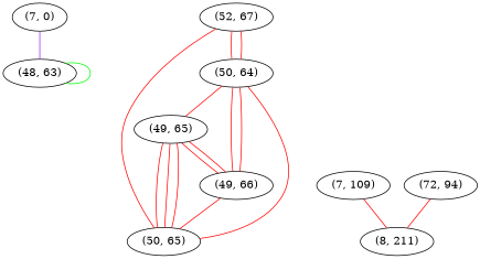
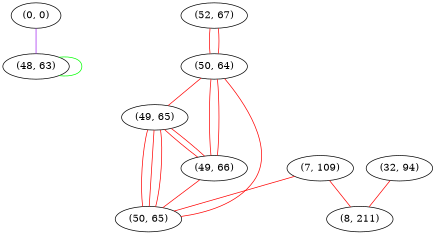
  graph {
    edge [color=red weight=1]
-   "(0, 0)" [label="(7, 0)"]
+   "(0, 0)"
    "(48, 63)"
    "(49, 65)"
    "(50, 65)"
    "(49, 66)"
    n6 [label="(50, 64)"]
    "(52, 67)"
    n8 [label="(8, 211)"]
-   "(72, 94)"
+   "(72, 94)" [label="(32, 94)"]
    "(7, 109)"
    "(0, 0)" -- "(48, 63)" [color=purple weight=4]
    "(48, 63)" -- "(48, 63)" [color=green weight=2]
    "(49, 65)" -- "(50, 65)"
    "(49, 65)" -- "(50, 65)"
    "(49, 65)" -- "(50, 65)"
    "(49, 65)" -- "(49, 66)"
    "(49, 65)" -- "(49, 66)"
    "(49, 66)" -- "(50, 65)"
    n6 -- "(49, 65)"
    n6 -- "(50, 65)"
    n6 -- "(49, 66)"
    n6 -- "(49, 66)"
-   "(52, 67)" -- "(50, 65)"
+   "(7, 109)" -- "(50, 65)"
    "(52, 67)" -- n6
    "(52, 67)" -- n6
    "(72, 94)" -- n8
    "(7, 109)" -- n8
  }
